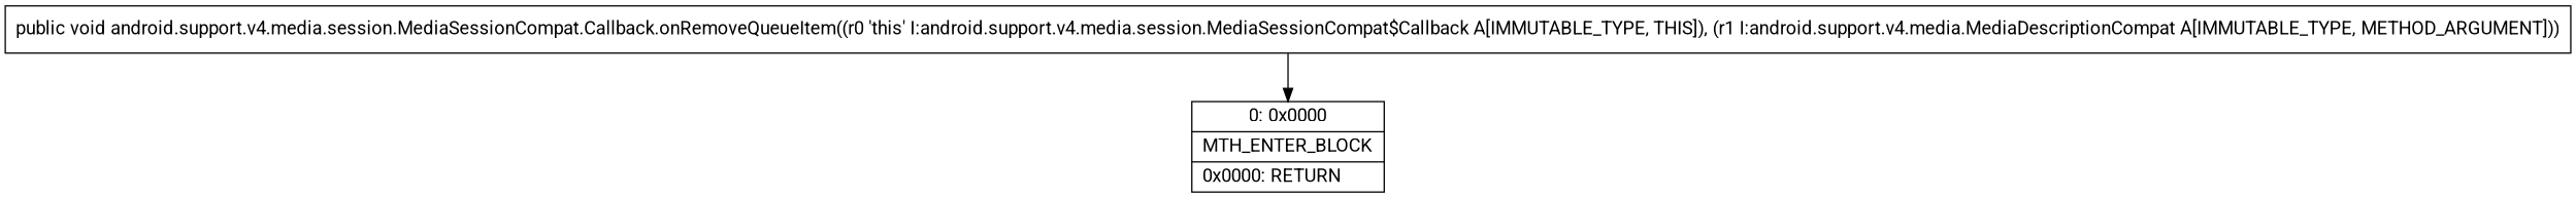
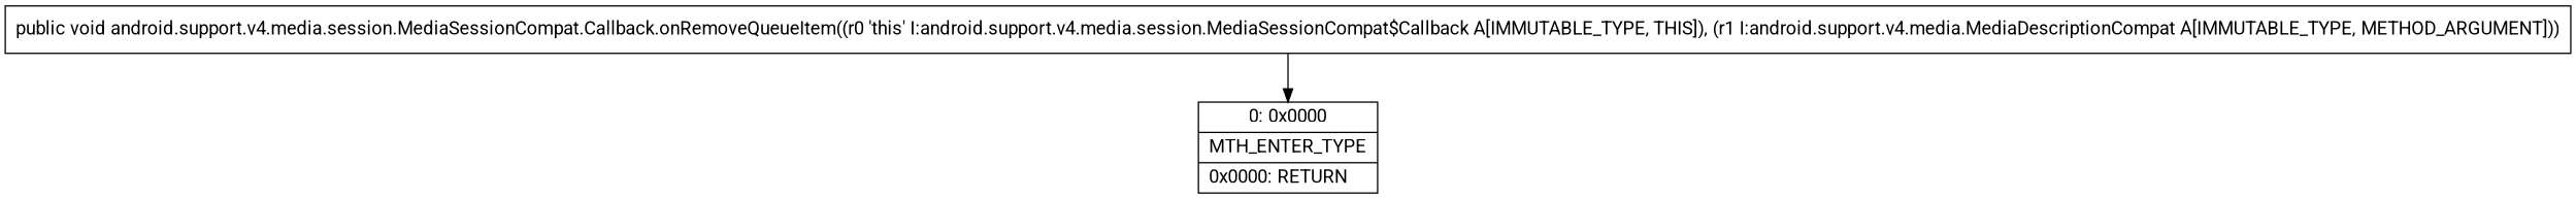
  digraph {
    fontname=Roboto
    node [shape=record fontname=Roboto]
-   n1 [label="{0\:\ 0x0000|MTH_ENTER_BLOCK\l|0x0000: RETURN   \l}"]
+   n1 [label="{0\:\ 0x0000|MTH_ENTER_TYPE\l|0x0000: RETURN   \l}"]
    n2 [label="{public void android.support.v4.media.session.MediaSessionCompat.Callback.onRemoveQueueItem((r0 'this' I:android.support.v4.media.session.MediaSessionCompat$Callback A[IMMUTABLE_TYPE, THIS]), (r1 I:android.support.v4.media.MediaDescriptionCompat A[IMMUTABLE_TYPE, METHOD_ARGUMENT])) }"]
    n2 -> n1 [fontname=Roboto]
  }
